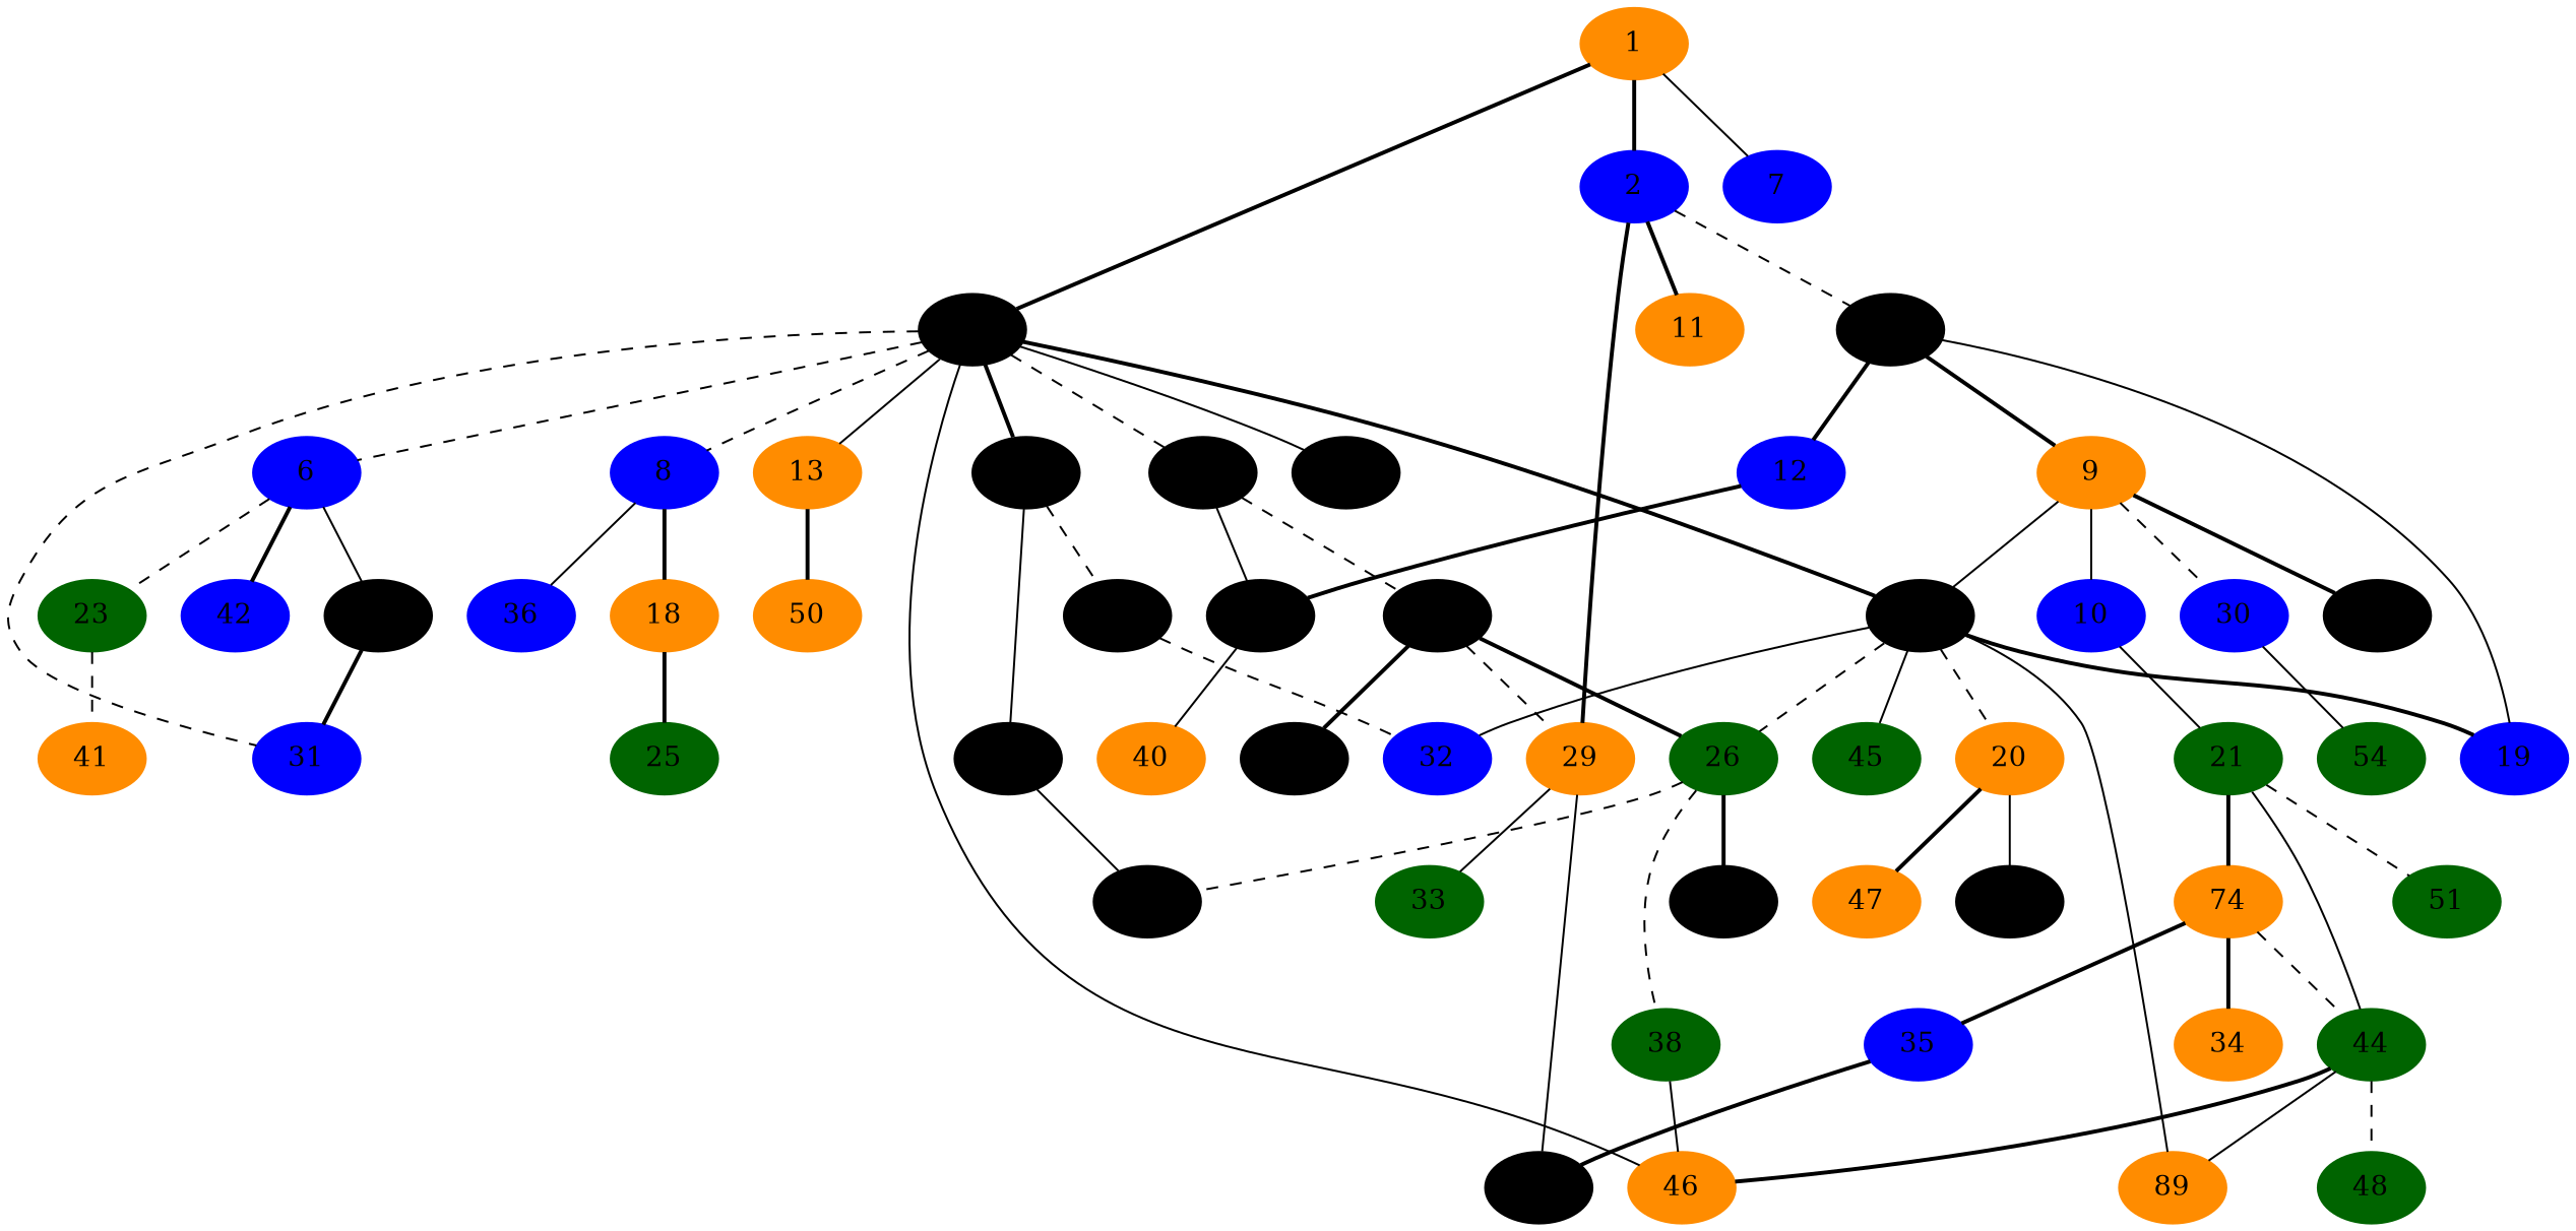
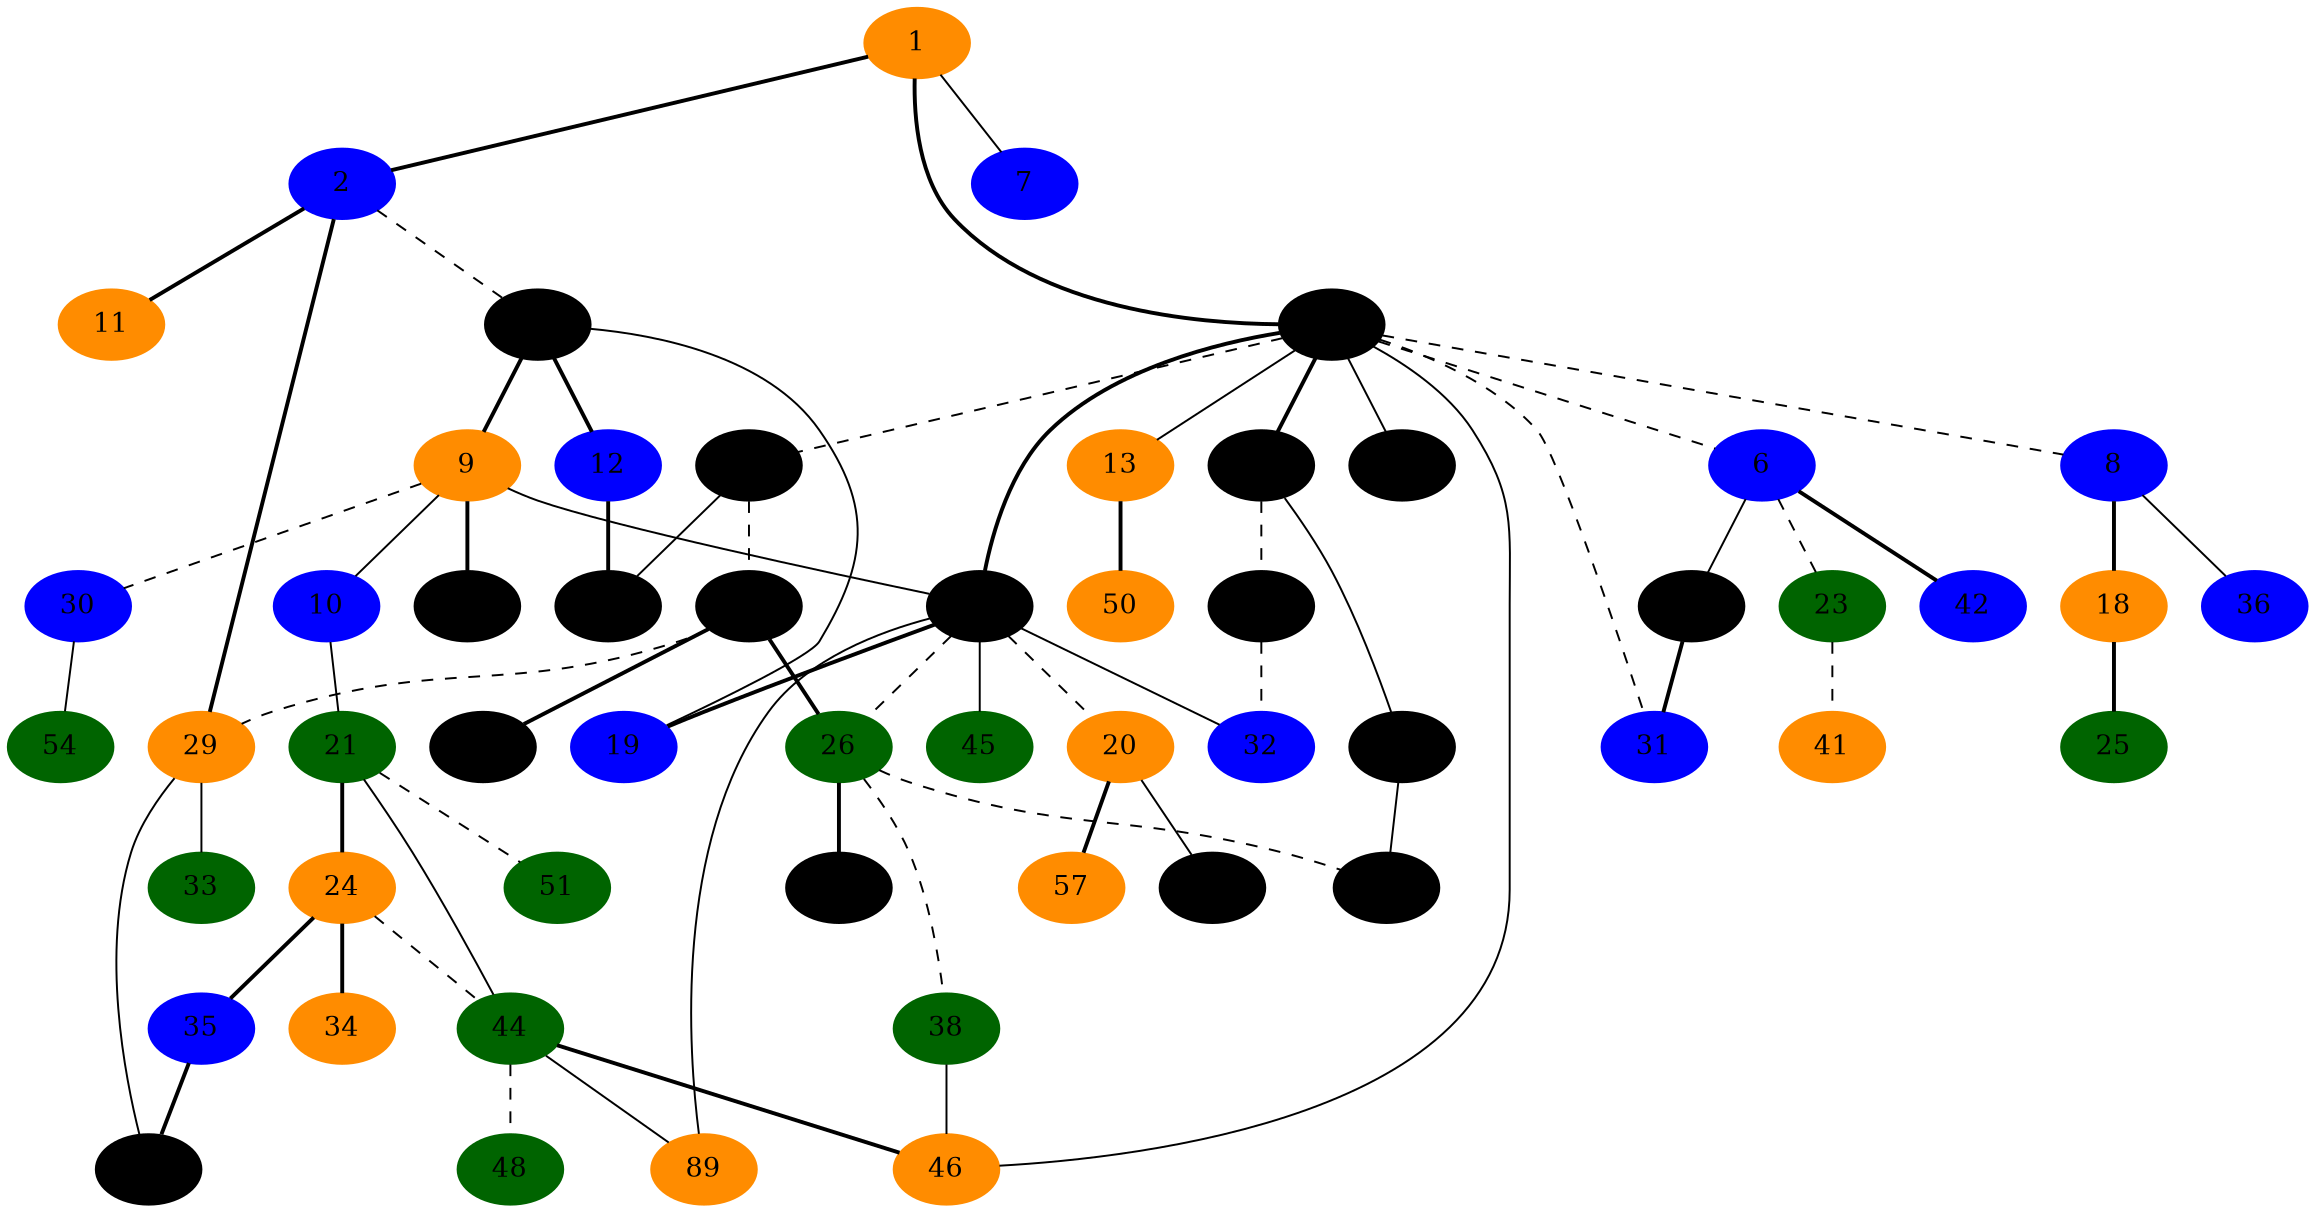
  graph {
    node [color=black style=filled]
    edge [style=bold]
    1 [color=darkorange]
    2 [color=blue]
    3
    7 [color=blue]
    5
    11 [color=darkorange]
    29 [color=darkorange]
    4
    6 [color=blue]
    8 [color=blue]
    13 [color=darkorange]
    15
    16
    31 [color=blue]
    46 [color=darkorange]
    53
-   47 [color=darkorange]
+   47 [color=darkorange label=57]
    9 [color=darkorange]
    12 [color=blue]
    19 [color=blue]
    33 [color=darkgreen]
    39
    28
    43
    22
    23 [color=darkgreen]
    42 [color=blue]
    18 [color=darkorange]
    36 [color=blue]
    50 [color=darkorange]
    37
    17
    20 [color=darkorange]
    26 [color=darkgreen]
    32 [color=blue]
    45 [color=darkgreen]
    n37 [color=darkorange label=89]
    56
    10 [color=blue]
    14
    30 [color=blue]
    41 [color=darkorange]
    25 [color=darkgreen]
    21 [color=darkgreen]
    54 [color=darkgreen]
-   24 [color=darkorange label=74]
+   24 [color=darkorange]
    44 [color=darkgreen]
    51 [color=darkgreen]
-   40 [color=darkorange]
    52
    27
    38 [color=darkgreen]
    55
    34 [color=darkorange]
    35 [color=blue]
    48 [color=darkgreen]
    1 -- 2
    1 -- 3
    1 -- 7 [style=solid]
    2 -- 5 [style=dashed]
    2 -- 11
    2 -- 29
    3 -- 4
    3 -- 6 [style=dashed]
    3 -- 8 [style=dashed]
    3 -- 13 [style=solid]
    3 -- 15 [style=dashed]
    3 -- 16
    3 -- 31 [style=dashed]
    3 -- 46 [style=solid]
    3 -- 53 [style=solid]
    5 -- 9
    5 -- 12
    5 -- 19 [style=solid]
    29 -- 33 [style=solid]
    29 -- 39 [style=solid]
    4 -- 28 [style=dashed]
    4 -- 43 [style=solid]
    6 -- 22 [style=solid]
    6 -- 23 [style=dashed]
    6 -- 42
    8 -- 18
    8 -- 36 [style=solid]
    13 -- 50
    15 -- 37 [style=solid]
    15 -- 17 [style=dashed]
    16 -- 19
    16 -- 20 [style=dashed]
    16 -- 26 [style=dashed]
    16 -- 32 [style=solid]
    16 -- 45 [style=solid]
    16 -- n37 [style=solid]
    9 -- 16 [style=solid]
    9 -- 10 [style=solid]
    9 -- 14
    9 -- 30 [style=dashed]
    12 -- 37
    28 -- 32 [style=dashed]
    43 -- 56 [style=solid]
    22 -- 31
    23 -- 41 [style=dashed]
    18 -- 25
-   37 -- 40 [style=solid]
    17 -- 29 [style=dashed]
    17 -- 26
    17 -- 52
    20 -- 47
    20 -- 27 [style=solid]
    26 -- 56 [style=dashed]
    26 -- 38 [style=dashed]
    26 -- 55
    10 -- 21 [style=solid]
    30 -- 54 [style=solid]
    21 -- 24
    21 -- 44 [style=solid]
    21 -- 51 [style=dashed]
    24 -- 44 [style=dashed]
    24 -- 34
    24 -- 35
    44 -- 46
    44 -- n37 [style=solid]
    44 -- 48 [style=dashed]
    38 -- 46 [style=solid]
    35 -- 39
  }
